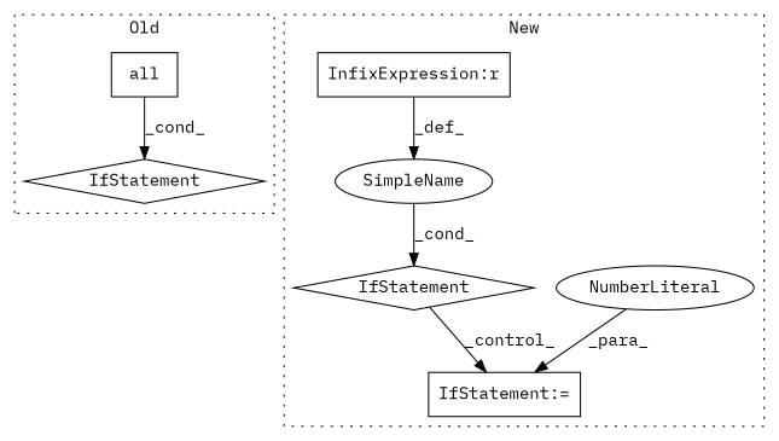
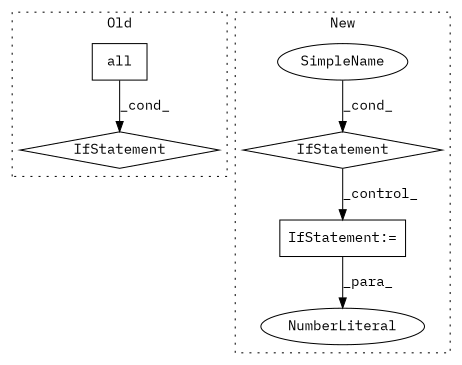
  digraph {
    fontname="IBM Plex Mono"
    node [a=25 fontname="IBM Plex Mono" l="4,2" shape=box]
    edge [fontname="IBM Plex Mono"]
    n1 [a=32 l=5 label=all s=441]
    n2 [label=IfStatement s="386,446" shape=diamond]
    n3 [label=IfStatement s="626,652" shape=diamond]
    n4 [a=7 l=1 label="IfStatement:=" s=708]
    n5 [a=42 label=SimpleName shape=ellipse l=""]
    n6 [a=34 l=3 label=NumberLiteral s=709 shape=ellipse]
-   n7 [a=27 l=4 label="InfixExpression:r" s=646]
    subgraph cluster_1 {
      label=Old
      style=dotted
      n1
      n2
    }
    subgraph cluster_2 {
      label=New
      style=dotted
      n3
      n4
      n5
      n6
-     n7
    }
    n1 -> n2 [label=_cond_]
    n3 -> n4 [label=_control_]
    n5 -> n3 [label=_cond_]
-   n6 -> n4 [label=_para_]
-   n7 -> n5 [label=_def_]
+   n4 -> n6 [label=_para_]
  }
